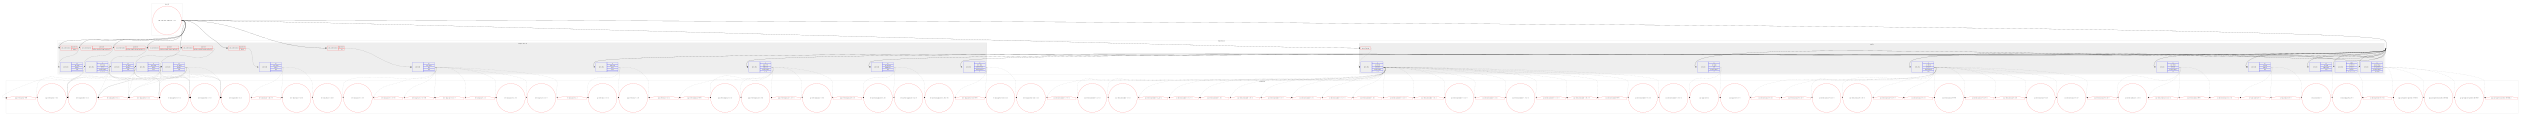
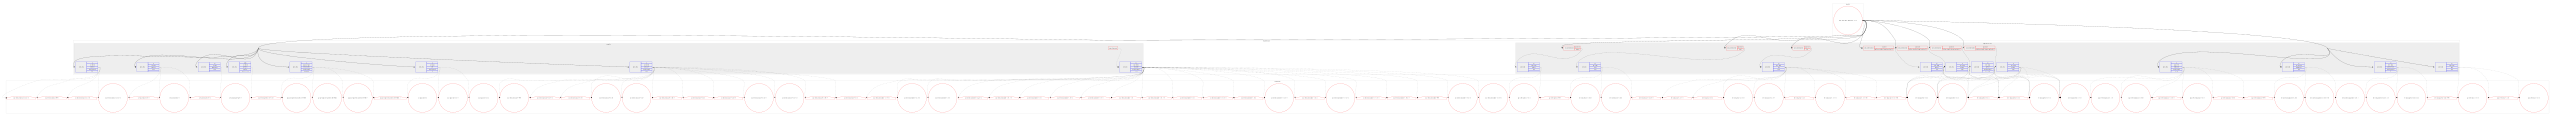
  digraph {
    compound=true
    concentrate=true
    fontname="Roboto Mono"
    fontsize=10
    newrank=true
    rankdir=TB
    ranksep=1.5
    node [color=red fontname="Roboto Mono" fontsize=10 shape=house]
    edge [arrowhead=vee fontname="Roboto Mono" headport=w style=dotted tailport=e weight=100]
    n1 [label="app-i18n/ibus-libpinyin-1.9.2" shape=circle width=4]
    n2 [color=blue label=<<TABLE BORDER="0" CELLBORDER="1" CELLSPACING="0" CELLPADDING="4" WIDTH="220"><TR><TD ROWSPAN="6" CELLPADDING="30">pack_dep</TD></TR><TR><TD WIDTH="110">no</TD></TR><TR><TD>sys-devel</TD></TR><TR><TD>automake</TD></TR><TR><TD>greaterequal</TD></TR><TR><TD>1.15</TD></TR></TABLE>> shape=none]
    n3 [label=<<TABLE BORDER="0" CELLBORDER="1" CELLSPACING="0" CELLPADDING="4"><TR><TD CELLPADDING="10">any_of_group</TD></TR></TABLE>> shape=none]
    n4 [color=blue label=<<TABLE BORDER="0" CELLBORDER="1" CELLSPACING="0" CELLPADDING="4" WIDTH="220"><TR><TD ROWSPAN="6" CELLPADDING="30">pack_dep</TD></TR><TR><TD WIDTH="110">no</TD></TR><TR><TD>app-portage</TD></TR><TR><TD>elt-patches</TD></TR><TR><TD>greaterequal</TD></TR><TR><TD>20170422</TD></TR></TABLE>> shape=none]
    n5 [color=blue label=<<TABLE BORDER="0" CELLBORDER="1" CELLSPACING="0" CELLPADDING="4" WIDTH="220"><TR><TD ROWSPAN="6" CELLPADDING="30">pack_dep</TD></TR><TR><TD WIDTH="110">no</TD></TR><TR><TD>sys-apps</TD></TR><TR><TD>sed</TD></TR><TR><TD>greaterequal</TD></TR><TR><TD>4</TD></TR></TABLE>> shape=none]
    n6 [color=blue label=<<TABLE BORDER="0" CELLBORDER="1" CELLSPACING="0" CELLPADDING="4" WIDTH="220"><TR><TD ROWSPAN="6" CELLPADDING="30">pack_dep</TD></TR><TR><TD WIDTH="110">no</TD></TR><TR><TD>sys-devel</TD></TR><TR><TD>autoconf</TD></TR><TR><TD>greaterequal</TD></TR><TR><TD>2.69</TD></TR></TABLE>> shape=none]
    n7 [color=blue label=<<TABLE BORDER="0" CELLBORDER="1" CELLSPACING="0" CELLPADDING="4" WIDTH="220"><TR><TD ROWSPAN="6" CELLPADDING="30">pack_dep</TD></TR><TR><TD WIDTH="110">no</TD></TR><TR><TD>sys-devel</TD></TR><TR><TD>libtool</TD></TR><TR><TD>greaterequal</TD></TR><TR><TD>2.4</TD></TR></TABLE>> shape=none]
    n8 [color=blue label=<<TABLE BORDER="0" CELLBORDER="1" CELLSPACING="0" CELLPADDING="4" WIDTH="220"><TR><TD ROWSPAN="6" CELLPADDING="30">pack_dep</TD></TR><TR><TD WIDTH="110">no</TD></TR><TR><TD>virtual</TD></TR><TR><TD>libintl</TD></TR><TR><TD>none</TD></TR><TR><TD></TD></TR></TABLE>> shape=none]
    n9 [color=blue label=<<TABLE BORDER="0" CELLBORDER="1" CELLSPACING="0" CELLPADDING="4" WIDTH="220"><TR><TD ROWSPAN="6" CELLPADDING="30">pack_dep</TD></TR><TR><TD WIDTH="110">no</TD></TR><TR><TD>virtual</TD></TR><TR><TD>pkgconfig</TD></TR><TR><TD>none</TD></TR><TR><TD></TD></TR></TABLE>> shape=none]
    n10 [color=blue label=<<TABLE BORDER="0" CELLBORDER="1" CELLSPACING="0" CELLPADDING="4" WIDTH="220"><TR><TD ROWSPAN="6" CELLPADDING="30">pack_dep</TD></TR><TR><TD WIDTH="110">weak</TD></TR><TR><TD>sys-devel</TD></TR><TR><TD>gettext</TD></TR><TR><TD>smaller</TD></TR><TR><TD>0.18.1.1-r3</TD></TR></TABLE>> shape=none]
    n11 [color=blue label=<<TABLE BORDER="0" CELLBORDER="1" CELLSPACING="0" CELLPADDING="4" WIDTH="220"><TR><TD ROWSPAN="6" CELLPADDING="30">pack_dep</TD></TR><TR><TD WIDTH="110">no</TD></TR><TR><TD>dev-lang</TD></TR><TR><TD>lua</TD></TR><TR><TD>none</TD></TR><TR><TD></TD></TR></TABLE>> shape=none]
    n12 [label=<<TABLE BORDER="0" CELLBORDER="1" CELLSPACING="0" CELLPADDING="4"><TR><TD ROWSPAN="3" CELLPADDING="10">use_conditional</TD></TR><TR><TD>positive</TD></TR><TR><TD>lua</TD></TR></TABLE>> shape=none]
    n13 [color=blue label=<<TABLE BORDER="0" CELLBORDER="1" CELLSPACING="0" CELLPADDING="4" WIDTH="220"><TR><TD ROWSPAN="6" CELLPADDING="30">pack_dep</TD></TR><TR><TD WIDTH="110">no</TD></TR><TR><TD>dev-libs</TD></TR><TR><TD>boost</TD></TR><TR><TD>none</TD></TR><TR><TD></TD></TR></TABLE>> shape=none]
    n14 [label=<<TABLE BORDER="0" CELLBORDER="1" CELLSPACING="0" CELLPADDING="4"><TR><TD ROWSPAN="3" CELLPADDING="10">use_conditional</TD></TR><TR><TD>positive</TD></TR><TR><TD>boost</TD></TR></TABLE>> shape=none]
    n15 [color=blue label=<<TABLE BORDER="0" CELLBORDER="1" CELLSPACING="0" CELLPADDING="4" WIDTH="220"><TR><TD ROWSPAN="6" CELLPADDING="30">pack_dep</TD></TR><TR><TD WIDTH="110">no</TD></TR><TR><TD>app-i18n</TD></TR><TR><TD>opencc</TD></TR><TR><TD>none</TD></TR><TR><TD></TD></TR></TABLE>> shape=none]
    n16 [label=<<TABLE BORDER="0" CELLBORDER="1" CELLSPACING="0" CELLPADDING="4"><TR><TD ROWSPAN="3" CELLPADDING="10">use_conditional</TD></TR><TR><TD>positive</TD></TR><TR><TD>opencc</TD></TR></TABLE>> shape=none]
    n17 [color=blue label=<<TABLE BORDER="0" CELLBORDER="1" CELLSPACING="0" CELLPADDING="4" WIDTH="220"><TR><TD ROWSPAN="6" CELLPADDING="30">pack_dep</TD></TR><TR><TD WIDTH="110">no</TD></TR><TR><TD>dev-lang</TD></TR><TR><TD>python</TD></TR><TR><TD>greaterequal</TD></TR><TR><TD>2.7.5-r2</TD></TR></TABLE>> shape=none]
    n18 [label=<<TABLE BORDER="0" CELLBORDER="1" CELLSPACING="0" CELLPADDING="4"><TR><TD ROWSPAN="3" CELLPADDING="10">use_conditional</TD></TR><TR><TD>positive</TD></TR><TR><TD>python_single_target_python2_7</TD></TR></TABLE>> shape=none]
    n19 [color=blue label=<<TABLE BORDER="0" CELLBORDER="1" CELLSPACING="0" CELLPADDING="4" WIDTH="220"><TR><TD ROWSPAN="6" CELLPADDING="30">pack_dep</TD></TR><TR><TD WIDTH="110">no</TD></TR><TR><TD>dev-lang</TD></TR><TR><TD>python</TD></TR><TR><TD>none</TD></TR><TR><TD></TD></TR></TABLE>> shape=none]
    n20 [label=<<TABLE BORDER="0" CELLBORDER="1" CELLSPACING="0" CELLPADDING="4"><TR><TD ROWSPAN="3" CELLPADDING="10">use_conditional</TD></TR><TR><TD>positive</TD></TR><TR><TD>python_single_target_python3_4</TD></TR></TABLE>> shape=none]
    n21 [color=blue label=<<TABLE BORDER="0" CELLBORDER="1" CELLSPACING="0" CELLPADDING="4" WIDTH="220"><TR><TD ROWSPAN="6" CELLPADDING="30">pack_dep</TD></TR><TR><TD WIDTH="110">no</TD></TR><TR><TD>dev-lang</TD></TR><TR><TD>python</TD></TR><TR><TD>none</TD></TR><TR><TD></TD></TR></TABLE>> shape=none]
    n22 [label=<<TABLE BORDER="0" CELLBORDER="1" CELLSPACING="0" CELLPADDING="4"><TR><TD ROWSPAN="3" CELLPADDING="10">use_conditional</TD></TR><TR><TD>positive</TD></TR><TR><TD>python_single_target_python3_5</TD></TR></TABLE>> shape=none]
    n23 [color=blue label=<<TABLE BORDER="0" CELLBORDER="1" CELLSPACING="0" CELLPADDING="4" WIDTH="220"><TR><TD ROWSPAN="6" CELLPADDING="30">pack_dep</TD></TR><TR><TD WIDTH="110">no</TD></TR><TR><TD>dev-lang</TD></TR><TR><TD>python</TD></TR><TR><TD>none</TD></TR><TR><TD></TD></TR></TABLE>> shape=none]
    n24 [label=<<TABLE BORDER="0" CELLBORDER="1" CELLSPACING="0" CELLPADDING="4"><TR><TD ROWSPAN="3" CELLPADDING="10">use_conditional</TD></TR><TR><TD>positive</TD></TR><TR><TD>python_single_target_python3_6</TD></TR></TABLE>> shape=none]
    n25 [color=blue label=<<TABLE BORDER="0" CELLBORDER="1" CELLSPACING="0" CELLPADDING="4" WIDTH="220"><TR><TD ROWSPAN="6" CELLPADDING="30">pack_dep</TD></TR><TR><TD WIDTH="110">no</TD></TR><TR><TD>dev-lang</TD></TR><TR><TD>python-exec</TD></TR><TR><TD>greaterequal</TD></TR><TR><TD>2</TD></TR></TABLE>> shape=none]
    n26 [color=blue label=<<TABLE BORDER="0" CELLBORDER="1" CELLSPACING="0" CELLPADDING="4" WIDTH="220"><TR><TD ROWSPAN="6" CELLPADDING="30">pack_dep</TD></TR><TR><TD WIDTH="110">no</TD></TR><TR><TD>app-i18n</TD></TR><TR><TD>ibus</TD></TR><TR><TD>none</TD></TR><TR><TD></TD></TR></TABLE>> shape=none]
    n27 [color=blue label=<<TABLE BORDER="0" CELLBORDER="1" CELLSPACING="0" CELLPADDING="4" WIDTH="220"><TR><TD ROWSPAN="6" CELLPADDING="30">pack_dep</TD></TR><TR><TD WIDTH="110">no</TD></TR><TR><TD>app-i18n</TD></TR><TR><TD>libpinyin</TD></TR><TR><TD>greaterequal</TD></TR><TR><TD>2.1.0</TD></TR></TABLE>> shape=none]
    n28 [color=blue label=<<TABLE BORDER="0" CELLBORDER="1" CELLSPACING="0" CELLPADDING="4" WIDTH="220"><TR><TD ROWSPAN="6" CELLPADDING="30">pack_dep</TD></TR><TR><TD WIDTH="110">no</TD></TR><TR><TD>dev-python</TD></TR><TR><TD>pygobject</TD></TR><TR><TD>none</TD></TR><TR><TD></TD></TR></TABLE>> shape=none]
    n29 [label="sys-devel/automake-1.10.3-r1" width=4]
    n30 [label="sys-devel/automake-1.11.6-r1" width=4]
    n31 [label="sys-devel/automake-1.11.6-r2" shape=circle width=4]
    n32 [label="sys-devel/automake-1.12.6" width=4]
    n33 [label="sys-devel/automake-1.12.6-r1" shape=circle width=4]
    n34 [label="sys-devel/automake-1.13.4" width=4]
    n35 [label="sys-devel/automake-1.13.4-r1" width=4]
    n36 [label="sys-devel/automake-1.14.1" width=4]
    n37 [label="sys-devel/automake-1.14.1-r1" width=4]
    n38 [label="sys-devel/automake-1.15" width=4]
    n39 [label="sys-devel/automake-1.15-r1" width=4]
    n40 [label="sys-devel/automake-1.15-r2" width=4]
    n41 [label="sys-devel/automake-1.15.1" width=4]
    n42 [label="sys-devel/automake-1.15.1-r1" width=4]
    n43 [label="sys-devel/automake-1.4_p6-r2" width=4]
    n44 [label="sys-devel/automake-1.5-r2" shape=circle width=4]
    n45 [label="sys-devel/automake-1.6.3-r2" shape=circle width=4]
    n46 [label="sys-devel/automake-1.7.9-r3" width=4]
    n47 [label="sys-devel/automake-1.8.5-r5" shape=circle width=4]
    n48 [label="sys-devel/automake-1.9.6-r4" shape=circle width=4]
    n49 [label="sys-devel/automake-9999" width=4]
    n50 [label="app-portage/elt-patches-20170317" shape=circle width=4]
    n51 [label="app-portage/elt-patches-20170422" shape=circle width=4]
    n52 [label="app-portage/elt-patches-21170815" shape=circle width=4]
    n53 [label="app-portage/elt-patches-20170826.1" width=4]
+   n54 [label="sys-apps/sed-4.2.2" shape=circle width=4]
    n55 [label="sys-apps/sed-4.3-r1" shape=circle width=4]
    n56 [label="sys-apps/sed-4.4" shape=circle width=4]
    n57 [label="sys-devel/autoconf-2.13" width=4]
    n58 [label="sys-devel/autoconf-2.59-r7" width=4]
    n59 [label="sys-devel/autoconf-2.61-r2" shape=circle width=4]
    n60 [label="sys-devel/autoconf-2.62-r1" shape=circle width=4]
    n61 [label="sys-devel/autoconf-2.63-r1" width=4]
    n62 [label="sys-devel/autoconf-2.64" width=4]
    n63 [label="sys-devel/autoconf-2.65-r1" width=4]
    n64 [label="sys-devel/autoconf-2.67" shape=circle width=4]
    n65 [label="sys-devel/autoconf-2.68" shape=circle width=4]
    n66 [label="sys-devel/autoconf-2.69" width=4]
    n67 [label="sys-devel/autoconf-2.69-r4" width=4]
    n68 [label="sys-devel/autoconf-9999" shape=circle width=4]
    n69 [label="sys-devel/libtool-2.4.6-r2" width=4]
    n70 [label="sys-devel/libtool-2.4.6-r3" shape=circle width=4]
    n71 [label="sys-devel/libtool-2.4.6-r4" width=4]
    n72 [label="sys-devel/libtool-9999" width=4]
    n73 [label="virtual/libintl-0" shape=circle width=4]
    n74 [label="virtual/libintl-0-r1" width=4]
    n75 [label="virtual/libintl-0-r2" width=4]
    n76 [label="virtual/pkgconfig-0-r1" shape=circle width=4]
    n77 [label="sys-devel/gettext-0.19.8.1" width=4]
    n78 [label="dev-libs/boost-1.62.0-r1" width=4]
    n79 [label="dev-libs/boost-1.63.0" shape=circle width=4]
    n80 [label="dev-libs/boost-1.65.0" shape=circle width=4]
    n81 [label="dev-lang/lua-5.1.5-r100" width=4]
    n82 [label="dev-lang/lua-5.1.5-r101" width=4]
    n83 [label="dev-lang/lua-5.1.5-r4" shape=circle width=4]
    n84 [label="dev-lang/lua-5.2.3" width=4]
    n85 [label="dev-lang/lua-5.2.3-r1" shape=circle width=4]
    n86 [label="dev-lang/lua-5.2.3-r2" shape=circle width=4]
    n87 [label="dev-lang/lua-5.3.3" width=4]
    n88 [label="dev-lang/lua-5.3.3-r1" width=4]
    n89 [label="app-i18n/opencc-1.0.5" shape=circle width=4]
    n90 [label="app-i18n/opencc-9999" width=4]
    n91 [label="dev-lang/python-2.7.12" shape=circle width=4]
    n92 [label="dev-lang/python-2.7.14" shape=circle width=4]
    n93 [label="dev-lang/python-3.4.5" width=4]
    n94 [label="dev-lang/python-3.4.6" width=4]
    n95 [label="dev-lang/python-3.5.4" shape=circle width=4]
    n96 [label="dev-lang/python-3.6.3" shape=circle width=4]
    n97 [label="app-i18n/ibus-1.5.12" width=4]
    n98 [label="app-i18n/ibus-1.5.15" shape=circle width=4]
    n99 [label="app-i18n/ibus-1.5.16" shape=circle width=4]
    n100 [label="app-i18n/libpinyin-0.8.0" width=4]
    n101 [label="app-i18n/libpinyin-1.0.0" shape=circle width=4]
    n102 [label="app-i18n/libpinyin-1.3.0-r1" width=4]
    n103 [label="app-i18n/libpinyin-2.0.92" shape=circle width=4]
    n104 [label="app-i18n/libpinyin-2.1.0" shape=circle width=4]
    n105 [label="app-i18n/libpinyin-9999" width=4]
    n106 [label="dev-lang/python-exec-2.4.4" shape=circle width=4]
    n107 [label="dev-lang/python-exec-2.4.5" shape=circle width=4]
    n108 [label="dev-lang/python-exec-9999" width=4]
    n109 [label="dev-python/pygobject-2.28.6-r55" shape=circle width=4]
    n110 [label="dev-python/pygobject-3.22.0" shape=circle width=4]
    n111 [label="dev-python/pygobject-3.24.1" shape=circle width=4]
    subgraph cluster_1 {
      color=gray
      label=<<i>ebuild</i>>
      rank=same
      n1
    }
    subgraph cluster_2 {
      color=gray
      label=<<i>dependencies</i>>
      subgraph cluster_3 {
        color=gray
        fillcolor="#eeeeee"
        label=<<i>compile</i>>
        style=filled
        subgraph sub_4 {
          color=gray
          fillcolor="#eeeeee"
          label=<<i>compile</i>>
          style=filled
          n3
          subgraph sub_5 {
            color=gray
            fillcolor="#eeeeee"
            label=<<i>compile</i>>
            style=filled
            n2
          }
        }
        subgraph sub_6 {
          color=gray
          fillcolor="#eeeeee"
          label=<<i>compile</i>>
          style=filled
          n4
        }
        subgraph sub_7 {
          color=gray
          fillcolor="#eeeeee"
          label=<<i>compile</i>>
          style=filled
          n5
        }
        subgraph sub_8 {
          color=gray
          fillcolor="#eeeeee"
          label=<<i>compile</i>>
          style=filled
          n6
        }
        subgraph sub_9 {
          color=gray
          fillcolor="#eeeeee"
          label=<<i>compile</i>>
          style=filled
          n7
        }
        subgraph sub_10 {
          color=gray
          fillcolor="#eeeeee"
          label=<<i>compile</i>>
          style=filled
          n8
        }
        subgraph sub_11 {
          color=gray
          fillcolor="#eeeeee"
          label=<<i>compile</i>>
          style=filled
          n9
        }
        subgraph sub_12 {
          color=gray
          fillcolor="#eeeeee"
          label=<<i>compile</i>>
          style=filled
          n10
        }
      }
      subgraph cluster_13 {
        color=gray
        fillcolor="#eeeeee"
        label=<<i>compile and run</i>>
        style=filled
        subgraph sub_14 {
          color=gray
          fillcolor="#eeeeee"
          label=<<i>compile and run</i>>
          style=filled
          n12
          subgraph sub_15 {
            color=gray
            fillcolor="#eeeeee"
            label=<<i>compile and run</i>>
            style=filled
            n11
          }
        }
        subgraph sub_16 {
          color=gray
          fillcolor="#eeeeee"
          label=<<i>compile and run</i>>
          style=filled
          n14
          subgraph sub_17 {
            color=gray
            fillcolor="#eeeeee"
            label=<<i>compile and run</i>>
            style=filled
            n13
          }
        }
        subgraph sub_18 {
          color=gray
          fillcolor="#eeeeee"
          label=<<i>compile and run</i>>
          style=filled
          n16
          subgraph sub_19 {
            color=gray
            fillcolor="#eeeeee"
            label=<<i>compile and run</i>>
            style=filled
            n15
          }
        }
        subgraph sub_20 {
          color=gray
          fillcolor="#eeeeee"
          label=<<i>compile and run</i>>
          style=filled
          n18
          subgraph sub_21 {
            color=gray
            fillcolor="#eeeeee"
            label=<<i>compile and run</i>>
            style=filled
            n17
          }
        }
        subgraph sub_22 {
          color=gray
          fillcolor="#eeeeee"
          label=<<i>compile and run</i>>
          style=filled
          n20
          subgraph sub_23 {
            color=gray
            fillcolor="#eeeeee"
            label=<<i>compile and run</i>>
            style=filled
            n19
          }
        }
        subgraph sub_24 {
          color=gray
          fillcolor="#eeeeee"
          label=<<i>compile and run</i>>
          style=filled
          n22
          subgraph sub_25 {
            color=gray
            fillcolor="#eeeeee"
            label=<<i>compile and run</i>>
            style=filled
            n21
          }
        }
        subgraph sub_26 {
          color=gray
          fillcolor="#eeeeee"
          label=<<i>compile and run</i>>
          style=filled
          n24
          subgraph sub_27 {
            color=gray
            fillcolor="#eeeeee"
            label=<<i>compile and run</i>>
            style=filled
            n23
          }
        }
        subgraph sub_28 {
          color=gray
          fillcolor="#eeeeee"
          label=<<i>compile and run</i>>
          style=filled
          n25
        }
        subgraph sub_29 {
          color=gray
          fillcolor="#eeeeee"
          label=<<i>compile and run</i>>
          style=filled
          n26
        }
        subgraph sub_30 {
          color=gray
          fillcolor="#eeeeee"
          label=<<i>compile and run</i>>
          style=filled
          n27
        }
        subgraph sub_31 {
          color=gray
          fillcolor="#eeeeee"
          label=<<i>compile and run</i>>
          style=filled
          n28
        }
      }
      subgraph cluster_32 {
        color=gray
        fillcolor="#eeeeee"
        label=<<i>run</i>>
        style=filled
      }
    }
    subgraph cluster_33 {
      color=gray
      label=<<i>candidates</i>>
      rank=same
      subgraph sub_34 {
        color=black
        label=<<i>candidates</i>>
        nodesep=1
        rank=same
        n29
        n30
        n31
        n32
        n33
        n34
        n35
        n36
        n37
        n38
        n39
        n40
        n41
        n42
        n43
        n44
        n45
        n46
        n47
        n48
        n49
      }
      subgraph sub_35 {
        color=black
        label=<<i>candidates</i>>
        nodesep=1
        rank=same
        n50
        n51
        n52
        n53
      }
      subgraph sub_36 {
        color=black
        label=<<i>candidates</i>>
        nodesep=1
        rank=same
+       n54
        n55
        n56
      }
      subgraph sub_37 {
        color=black
        label=<<i>candidates</i>>
        nodesep=1
        rank=same
        n57
        n58
        n59
        n60
        n61
        n62
        n63
        n64
        n65
        n66
        n67
        n68
      }
      subgraph sub_38 {
        color=black
        label=<<i>candidates</i>>
        nodesep=1
        rank=same
        n69
        n70
        n71
        n72
      }
      subgraph sub_39 {
        color=black
        label=<<i>candidates</i>>
        nodesep=1
        rank=same
        n73
        n74
        n75
      }
      subgraph sub_40 {
        color=black
        label=<<i>candidates</i>>
        nodesep=1
        rank=same
        n76
      }
      subgraph sub_41 {
        color=black
        label=<<i>candidates</i>>
        nodesep=1
        rank=same
        n77
      }
      subgraph sub_42 {
        color=black
        label=<<i>candidates</i>>
        nodesep=1
        rank=same
        n78
        n79
        n80
      }
      subgraph sub_43 {
        color=black
        label=<<i>candidates</i>>
        nodesep=1
        rank=same
        n81
        n82
        n83
        n84
        n85
        n86
        n87
        n88
      }
      subgraph sub_44 {
        color=black
        label=<<i>candidates</i>>
        nodesep=1
        rank=same
        n89
        n90
      }
      subgraph sub_45 {
        color=black
        label=<<i>candidates</i>>
        nodesep=1
        rank=same
        n91
        n92
        n93
        n94
        n95
        n96
      }
      subgraph sub_46 {
        color=black
        label=<<i>candidates</i>>
        nodesep=1
        rank=same
        n91
        n92
        n93
        n94
        n95
        n96
      }
      subgraph sub_47 {
        color=black
        label=<<i>candidates</i>>
        nodesep=1
        rank=same
        n91
        n92
        n93
        n94
        n95
        n96
      }
      subgraph sub_48 {
        color=black
        label=<<i>candidates</i>>
        nodesep=1
        rank=same
        n91
        n92
        n93
        n94
        n95
        n96
      }
      subgraph sub_49 {
        color=black
        label=<<i>candidates</i>>
        nodesep=1
        rank=same
        n97
        n98
        n99
      }
      subgraph sub_50 {
        color=black
        label=<<i>candidates</i>>
        nodesep=1
        rank=same
        n100
        n101
        n102
        n103
        n104
        n105
      }
      subgraph sub_51 {
        color=black
        label=<<i>candidates</i>>
        nodesep=1
        rank=same
        n106
        n107
        n108
      }
      subgraph sub_52 {
        color=black
        label=<<i>candidates</i>>
        nodesep=1
        rank=same
        n109
        n110
        n111
      }
    }
-   n1 -> n3 [arrowhead=box style=solid weight=20]
    n1 -> n4 [style=solid weight=20]
    n1 -> n5 [style=solid weight=20]
    n1 -> n6 [style=solid weight=20]
    n1 -> n7 [style=solid weight=20]
    n1 -> n8 [arrowhead=box style=solid weight=20]
    n1 -> n9 [style=solid weight=20]
    n1 -> n10 [style=solid weight=20]
    n1 -> n12 [arrowhead=box style=solid weight=20]
    n1 -> n14 [arrowhead=box style=solid weight=20]
    n1 -> n16 [arrowhead=box style=solid weight=20]
    n1 -> n18 [style=solid weight=20]
    n1 -> n20 [arrowhead=box style=solid weight=20]
    n1 -> n22 [arrowhead=box style=solid weight=20]
    n1 -> n24 [style=solid weight=20]
    n1 -> n25 [style=solid weight=20]
    n1 -> n26 [style=solid weight=20]
    n1 -> n27 [arrowhead=box style=solid weight=20]
    n1 -> n28 [arrowhead=box style=solid weight=20]
    n2 -> n29 [arrowhead=box]
    n2 -> n30
    n2 -> n31
    n2 -> n32
    n2 -> n33 [arrowhead=box]
    n2 -> n34 [arrowhead=box]
    n2 -> n35
    n2 -> n36
    n2 -> n37
    n2 -> n38 [arrowhead=box]
    n2 -> n39
    n2 -> n40
    n2 -> n41 [arrowhead=box]
    n2 -> n42 [arrowhead=box]
    n2 -> n43
    n2 -> n44
    n2 -> n45 [arrowhead=box]
    n2 -> n46
    n2 -> n47
    n2 -> n48
    n2 -> n49 [arrowhead=box]
    n3 -> n2 [arrowhead=box weight=20]
    n4 -> n50
    n4 -> n51
    n4 -> n52 [arrowhead=box]
    n4 -> n53 [arrowhead=box]
+   n5 -> n54
    n5 -> n55 [arrowhead=box]
    n5 -> n56 [arrowhead=box]
    n6 -> n57 [arrowhead=box]
    n6 -> n58
    n6 -> n59
    n6 -> n60
    n6 -> n61 [arrowhead=box]
    n6 -> n62
    n6 -> n63 [arrowhead=box]
    n6 -> n64
    n6 -> n65 [arrowhead=box]
    n6 -> n66
    n6 -> n67 [arrowhead=box]
    n6 -> n68 [arrowhead=box]
    n7 -> n69 [arrowhead=box]
    n7 -> n70
    n7 -> n71 [arrowhead=box]
    n7 -> n72
    n8 -> n73
    n8 -> n74
    n8 -> n75 [arrowhead=box]
    n9 -> n76
    n10 -> n77 [arrowhead=box]
    n11 -> n81
    n11 -> n82
    n11 -> n83
    n11 -> n84
    n11 -> n85
    n11 -> n86 [arrowhead=box]
    n11 -> n87
    n11 -> n88 [arrowhead=box]
    n12 -> n11 [arrowhead=box style=dashed weight=20]
    n13 -> n78
    n13 -> n79
    n13 -> n80 [arrowhead=box]
    n14 -> n13 [style=dashed weight=20]
    n15 -> n89
    n15 -> n90 [arrowhead=box]
    n16 -> n15 [style=dashed weight=20]
    n17 -> n91
    n17 -> n92 [arrowhead=box]
    n17 -> n93
    n17 -> n94
    n17 -> n95
    n17 -> n96 [arrowhead=box]
    n18 -> n17 [style=dashed weight=20]
    n19 -> n91
    n19 -> n92 [arrowhead=box]
    n19 -> n93
    n19 -> n94 [arrowhead=box]
    n19 -> n95
    n19 -> n96 [arrowhead=box]
    n20 -> n19 [arrowhead=box style=dashed weight=20]
    n21 -> n91 [arrowhead=box]
    n21 -> n92 [arrowhead=box]
    n21 -> n93 [arrowhead=box]
    n21 -> n94
    n21 -> n95
    n21 -> n96
    n22 -> n21 [style=dashed weight=20]
    n23 -> n91 [arrowhead=box]
    n23 -> n92 [arrowhead=box]
    n23 -> n93
    n23 -> n94
    n23 -> n95 [arrowhead=box]
    n23 -> n96 [arrowhead=box]
    n24 -> n23 [style=dashed weight=20]
    n25 -> n106 [arrowhead=box]
    n25 -> n107
    n25 -> n108
    n26 -> n97 [arrowhead=box]
    n26 -> n98 [arrowhead=box]
    n26 -> n99 [arrowhead=box]
    n27 -> n100
    n27 -> n101
    n27 -> n102 [arrowhead=box]
    n27 -> n103
    n27 -> n104 [arrowhead=box]
    n27 -> n105 [arrowhead=box]
    n28 -> n109 [arrowhead=box]
    n28 -> n110
    n28 -> n111 [arrowhead=box]
  }
